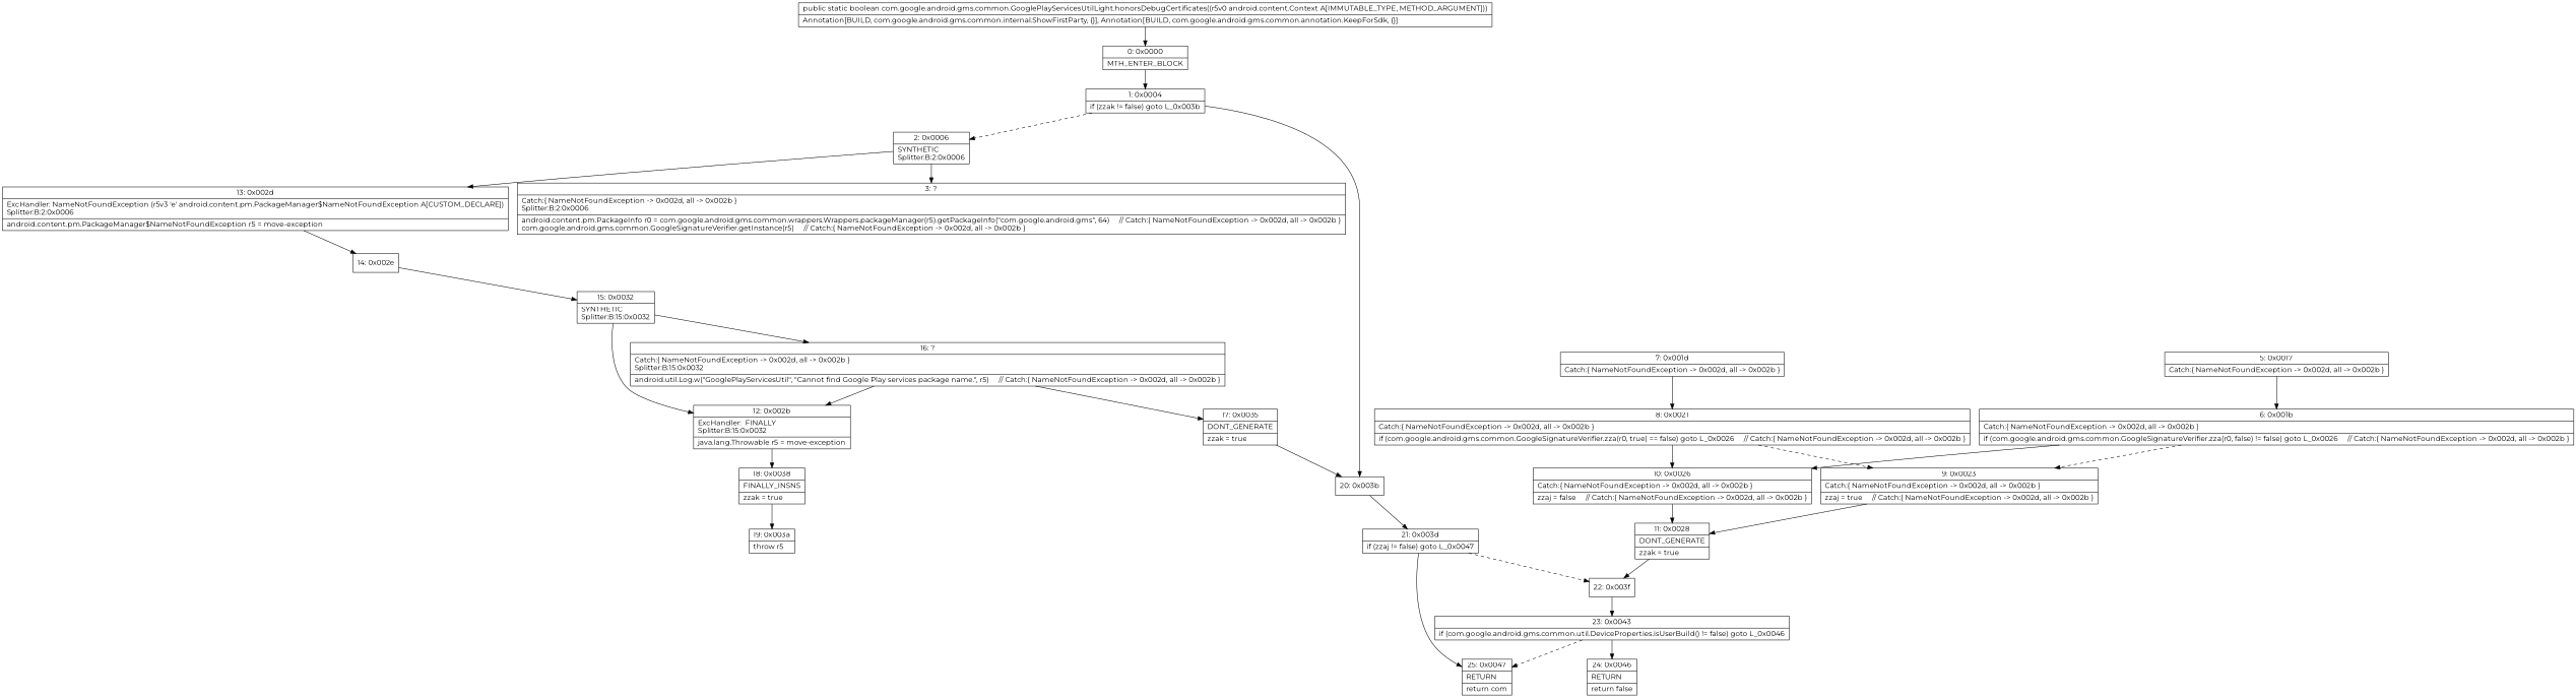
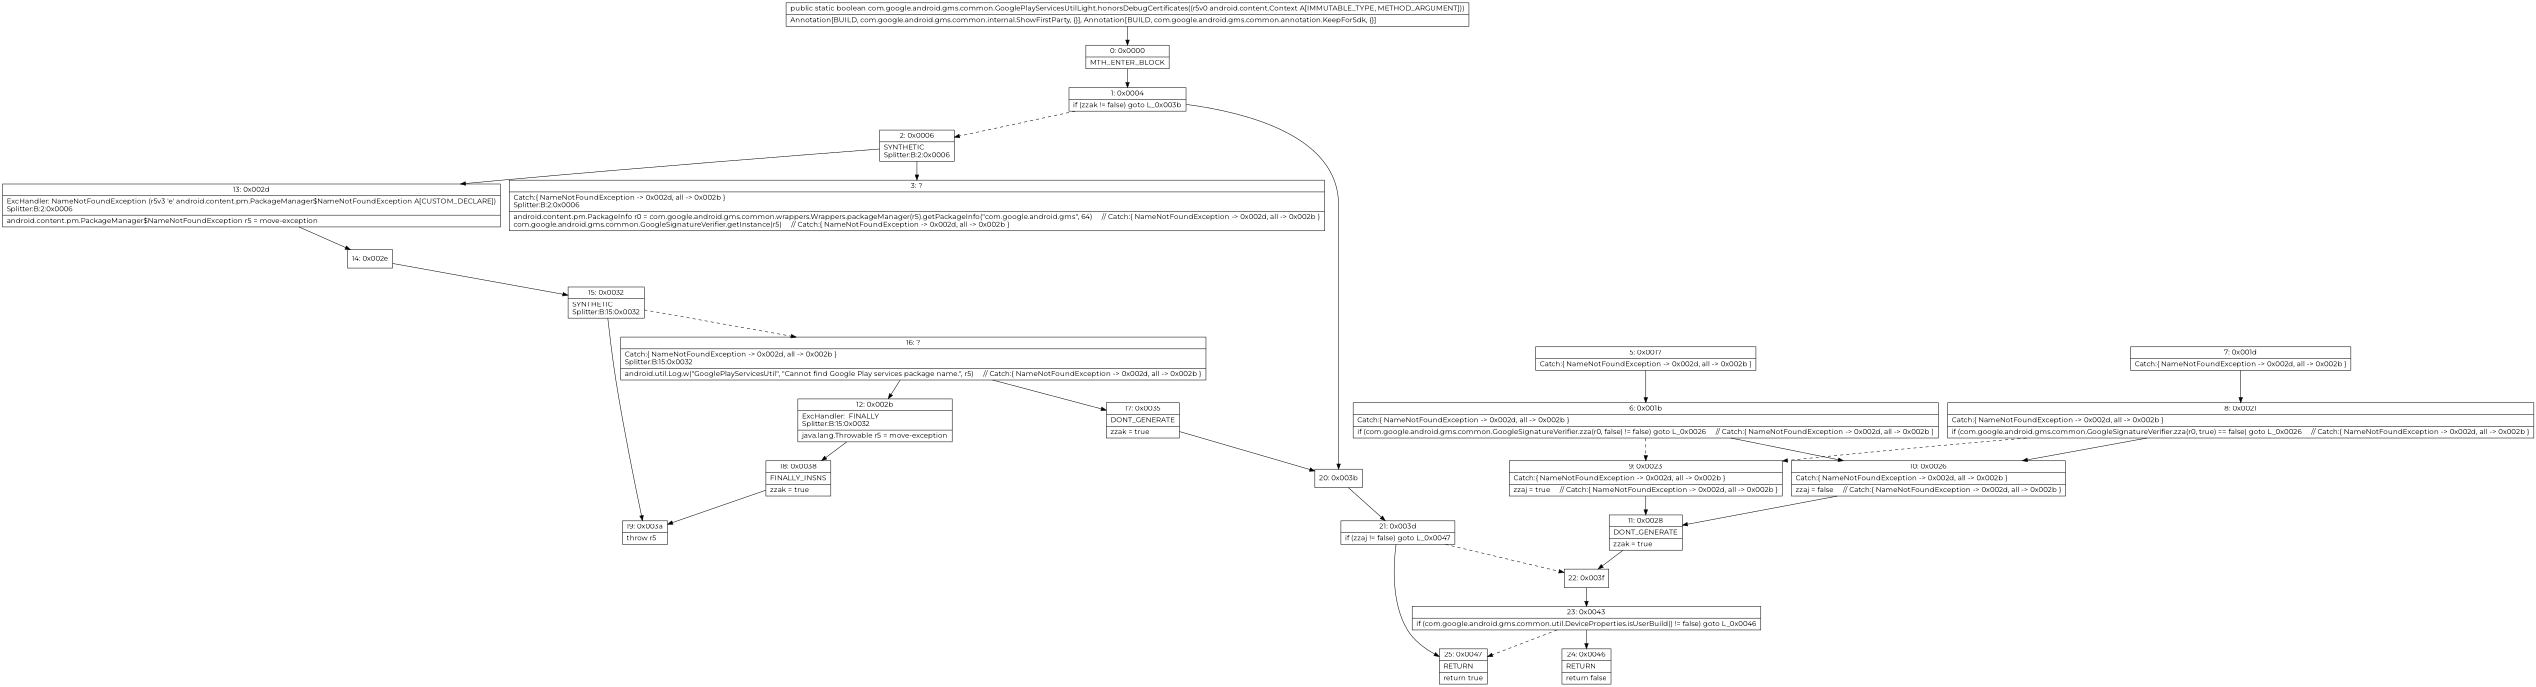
  digraph {
    fontname=Montserrat
    node [fontname=Montserrat shape=record]
    edge [fontname=Montserrat]
    n1 [label="{0\:\ 0x0000|MTH_ENTER_BLOCK\l}"]
    n2 [label="{1\:\ 0x0004|if (zzak != false) goto L_0x003b\l}"]
    n3 [label="{2\:\ 0x0006|SYNTHETIC\lSplitter:B:2:0x0006\l}"]
    n4 [label="{20\:\ 0x003b}"]
    n5 [label="{3\:\ ?|Catch:\{ NameNotFoundException \-\> 0x002d, all \-\> 0x002b \}\lSplitter:B:2:0x0006\l|android.content.pm.PackageInfo r0 = com.google.android.gms.common.wrappers.Wrappers.packageManager(r5).getPackageInfo(\"com.google.android.gms\", 64)     \/\/ Catch:\{ NameNotFoundException \-\> 0x002d, all \-\> 0x002b \}\lcom.google.android.gms.common.GoogleSignatureVerifier.getInstance(r5)     \/\/ Catch:\{ NameNotFoundException \-\> 0x002d, all \-\> 0x002b \}\l}"]
    n6 [label="{13\:\ 0x002d|ExcHandler: NameNotFoundException (r5v3 'e' android.content.pm.PackageManager$NameNotFoundException A[CUSTOM_DECLARE])\lSplitter:B:2:0x0006\l|android.content.pm.PackageManager$NameNotFoundException r5 = move\-exception\l}"]
    n7 [label="{21\:\ 0x003d|if (zzaj != false) goto L_0x0047\l}"]
    n8 [label="{14\:\ 0x002e}"]
    n9 [label="{5\:\ 0x0017|Catch:\{ NameNotFoundException \-\> 0x002d, all \-\> 0x002b \}\l}"]
    n10 [label="{6\:\ 0x001b|Catch:\{ NameNotFoundException \-\> 0x002d, all \-\> 0x002b \}\l|if (com.google.android.gms.common.GoogleSignatureVerifier.zza(r0, false) != false) goto L_0x0026     \/\/ Catch:\{ NameNotFoundException \-\> 0x002d, all \-\> 0x002b \}\l}"]
    n11 [label="{10\:\ 0x0026|Catch:\{ NameNotFoundException \-\> 0x002d, all \-\> 0x002b \}\l|zzaj = false     \/\/ Catch:\{ NameNotFoundException \-\> 0x002d, all \-\> 0x002b \}\l}"]
    n12 [label="{11\:\ 0x0028|DONT_GENERATE\l|zzak = true\l}"]
    n13 [label="{9\:\ 0x0023|Catch:\{ NameNotFoundException \-\> 0x002d, all \-\> 0x002b \}\l|zzaj = true     \/\/ Catch:\{ NameNotFoundException \-\> 0x002d, all \-\> 0x002b \}\l}"]
    n14 [label="{7\:\ 0x001d|Catch:\{ NameNotFoundException \-\> 0x002d, all \-\> 0x002b \}\l}"]
    n15 [label="{8\:\ 0x0021|Catch:\{ NameNotFoundException \-\> 0x002d, all \-\> 0x002b \}\l|if (com.google.android.gms.common.GoogleSignatureVerifier.zza(r0, true) == false) goto L_0x0026     \/\/ Catch:\{ NameNotFoundException \-\> 0x002d, all \-\> 0x002b \}\l}"]
    n16 [label="{22\:\ 0x003f}"]
    n17 [label="{12\:\ 0x002b|ExcHandler:  FINALLY\lSplitter:B:15:0x0032\l|java.lang.Throwable r5 = move\-exception\l}"]
    n18 [label="{18\:\ 0x0038|FINALLY_INSNS\l|zzak = true\l}"]
    n19 [label="{19\:\ 0x003a|throw r5\l}"]
    n20 [label="{15\:\ 0x0032|SYNTHETIC\lSplitter:B:15:0x0032\l}"]
    n21 [label="{16\:\ ?|Catch:\{ NameNotFoundException \-\> 0x002d, all \-\> 0x002b \}\lSplitter:B:15:0x0032\l|android.util.Log.w(\"GooglePlayServicesUtil\", \"Cannot find Google Play services package name.\", r5)     \/\/ Catch:\{ NameNotFoundException \-\> 0x002d, all \-\> 0x002b \}\l}"]
    n22 [label="{17\:\ 0x0035|DONT_GENERATE\l|zzak = true\l}"]
-   n23 [label="{25\:\ 0x0047|RETURN\l|return com\l}"]
+   n23 [label="{25\:\ 0x0047|RETURN\l|return true\l}"]
    n24 [label="{23\:\ 0x0043|if (com.google.android.gms.common.util.DeviceProperties.isUserBuild() != false) goto L_0x0046\l}"]
    n25 [label="{24\:\ 0x0046|RETURN\l|return false\l}"]
    n26 [label="{public static boolean com.google.android.gms.common.GooglePlayServicesUtilLight.honorsDebugCertificates((r5v0 android.content.Context A[IMMUTABLE_TYPE, METHOD_ARGUMENT]))  | Annotation[BUILD, com.google.android.gms.common.internal.ShowFirstParty, \{\}], Annotation[BUILD, com.google.android.gms.common.annotation.KeepForSdk, \{\}]\l}"]
    n1 -> n2
    n2 -> n3 [style=dashed]
    n2 -> n4
    n3 -> n5
    n3 -> n6
    n4 -> n7
    n6 -> n8
    n7 -> n16 [style=dashed]
    n7 -> n23
    n8 -> n20
    n9 -> n10
    n10 -> n11
    n10 -> n13 [style=dashed]
    n11 -> n12
    n12 -> n16
    n13 -> n12
    n14 -> n15
    n15 -> n11
    n15 -> n13 [style=dashed]
    n16 -> n24
    n17 -> n18
    n18 -> n19
-   n20 -> n17
-   n20 -> n21
+   n20 -> n19
+   n20 -> n21 [style=dashed]
    n21 -> n17
    n21 -> n22
    n22 -> n4
    n24 -> n23 [style=dashed]
    n24 -> n25
    n26 -> n1
  }
